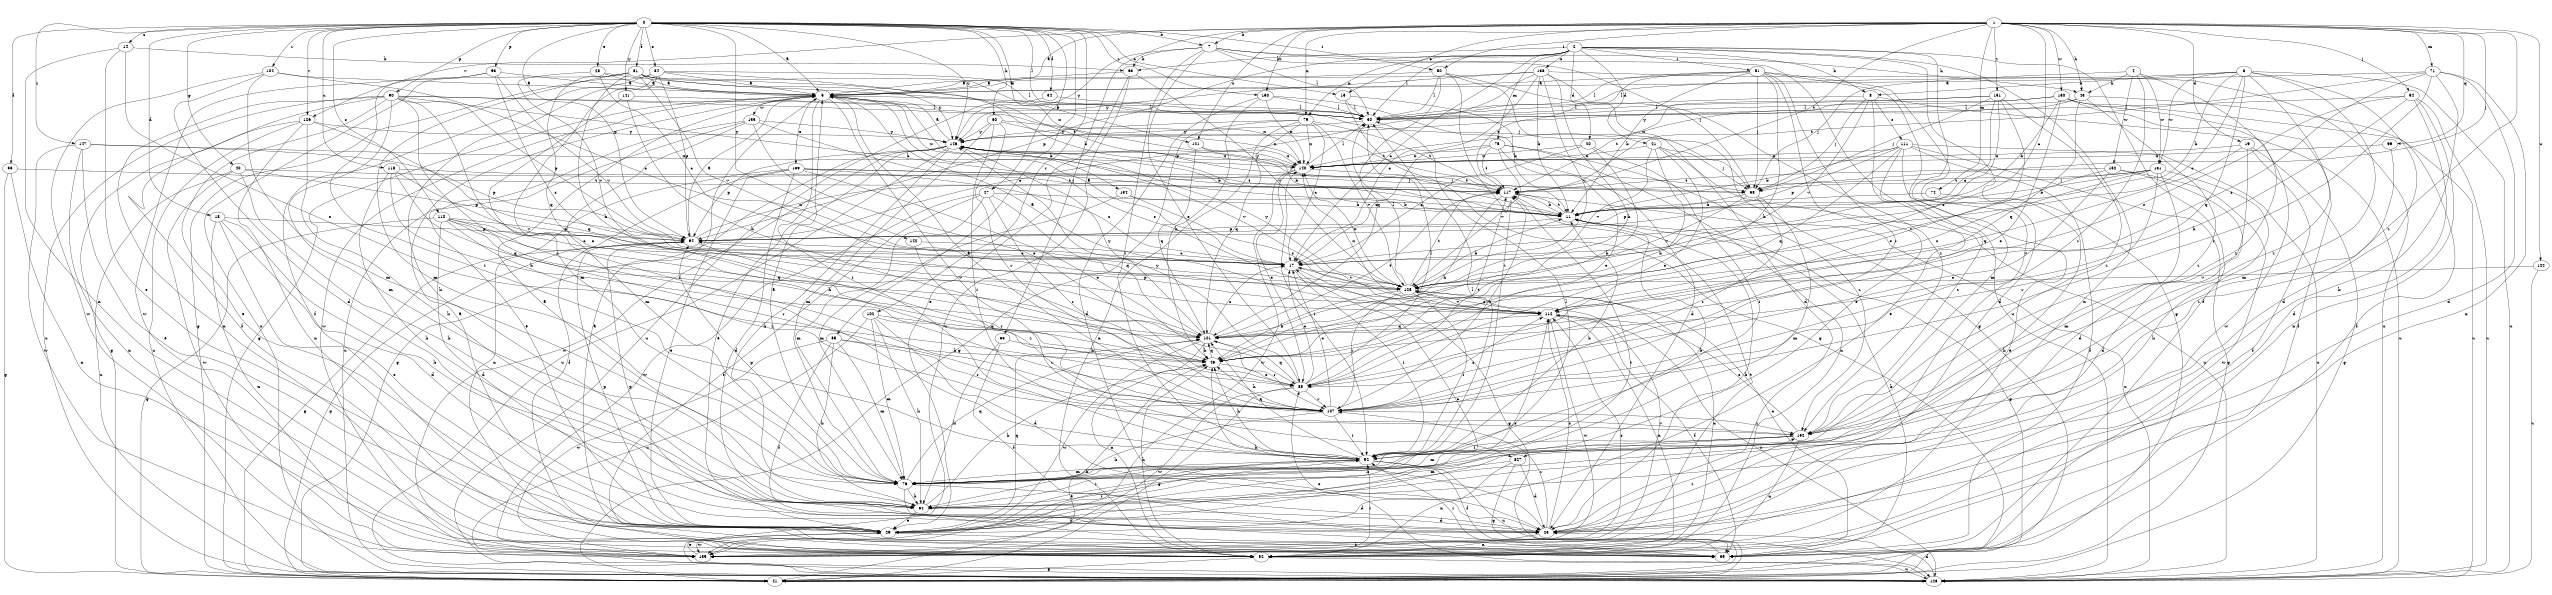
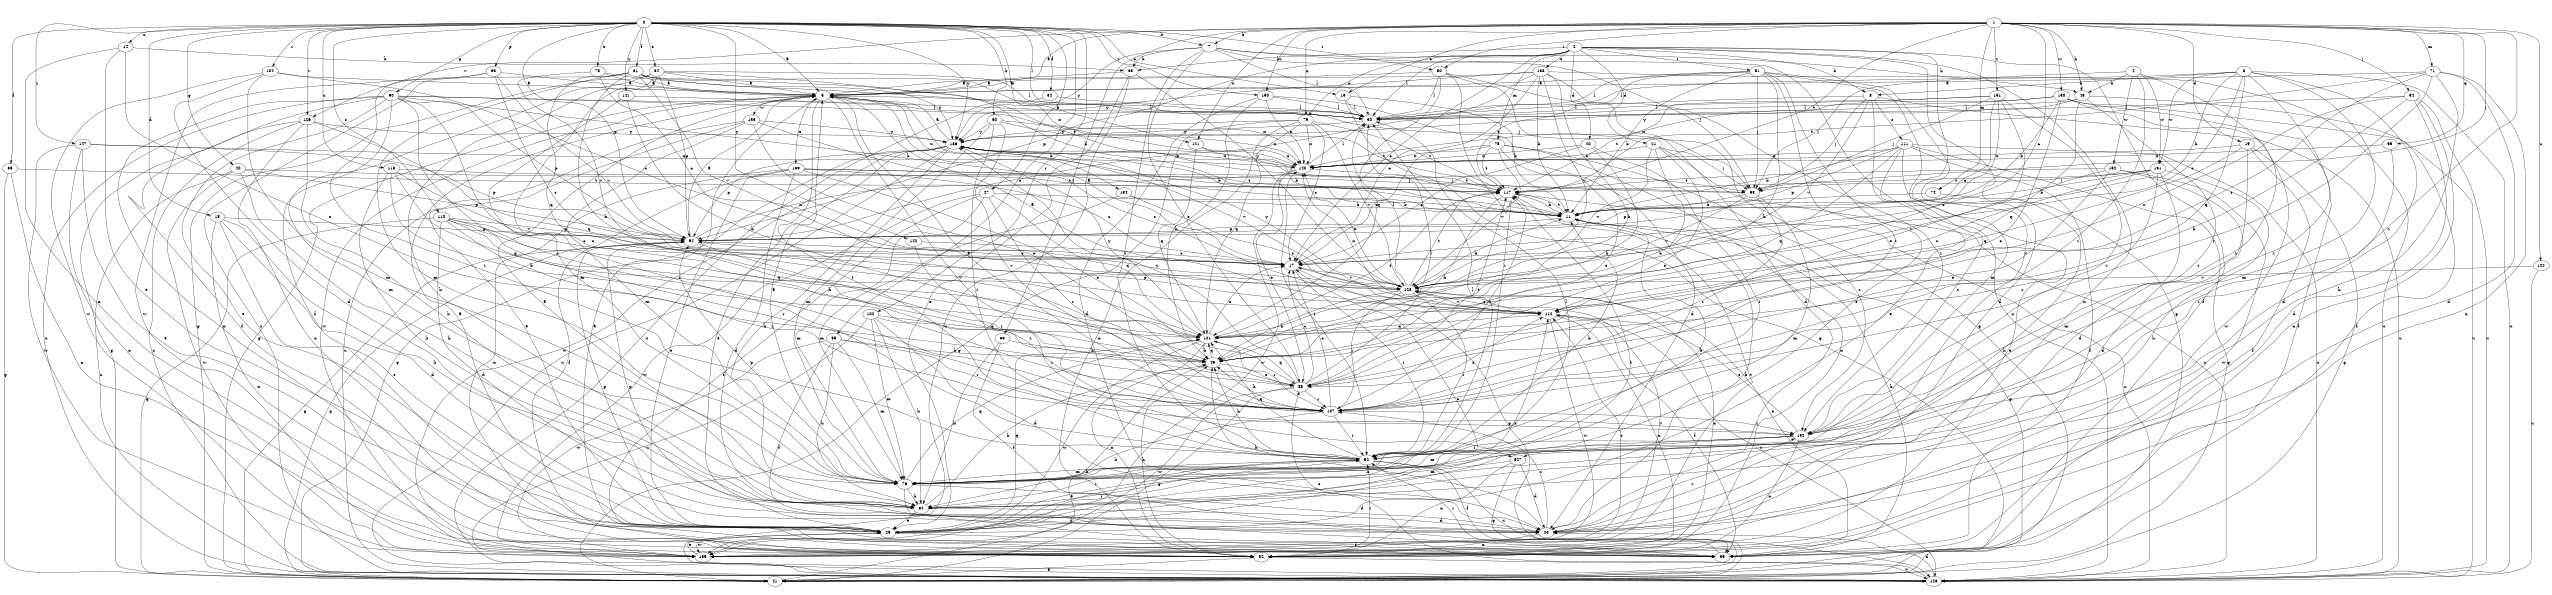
  strict digraph {
    0
    5
    7
    14
    15
    18
    27
-   28
+   28 [label=78]
    31
    33
    34
    40
    50
    60
    n15 [label=30]
    84
    85
    90
    93
    94
    102
    104
    110
    118
    121
    126
    141
    142
-   146
+   146 [label=186]
    147
    150
    41
    n33 [label=827]
    11
    52
    133
    134
    135
    139
    43
    58
    63
    123
    88
    82
    29
    23
    64
    35
    76
    101
    107
    17
    128
    140
    117
    46
    152
    112
    1
    19
    54
    55
    71
    74
    79
    99
    122
    130
    151
    2
    8
    20
    21
    51
    75
    138
    111
    3
    131
    4
    132
    0 -> 5 [label=a]
    0 -> 7 [label=b]
    0 -> 14 [label=c]
    0 -> 15 [label=c]
    0 -> 18 [label=d]
    0 -> 27 [label=e]
    0 -> 28 [label=e]
    0 -> 31 [label=f]
    0 -> 33 [label=f]
    0 -> 34 [label=f]
    0 -> 40 [label=g]
    0 -> 50 [label=i]
    0 -> 60 [label=k]
    0 -> n15 [label=l]
    0 -> 84 [label=o]
    0 -> 85 [label=o]
    0 -> 90 [label=p]
    0 -> 93 [label=p]
    0 -> 94 [label=p]
    0 -> 102 [label=r]
    0 -> 104 [label=r]
    0 -> 110 [label=s]
    0 -> 118 [label=u]
    0 -> 121 [label=u]
    0 -> 126 [label=v]
    0 -> 141 [label=y]
    0 -> 142 [label=y]
    0 -> 146 [label=y]
    0 -> 147 [label=z]
    0 -> 150 [label=z]
    5 -> n15 [label=l]
    5 -> 41 [label=g]
    5 -> n33 [label=v]
    5 -> 11 [label=b]
    5 -> 52 [label=i]
    5 -> 133 [label=w]
    5 -> 134 [label=w]
    5 -> 135 [label=w]
    5 -> 139 [label=x]
    7 -> n15 [label=l]
    7 -> 146 [label=y]
    7 -> 52 [label=i]
    7 -> 43 [label=h]
    7 -> 58 [label=j]
    7 -> 63 [label=k]
    7 -> 123 [label=u]
    7 -> 88 [label=o]
    14 -> 63 [label=k]
    14 -> 88 [label=o]
    14 -> 82 [label=n]
    14 -> 29 [label=e]
    15 -> n15 [label=l]
    15 -> 41 [label=g]
    15 -> 23 [label=d]
    18 -> 94 [label=p]
    18 -> 82 [label=n]
    18 -> 29 [label=e]
    18 -> 23 [label=d]
    18 -> 64 [label=k]
    27 -> 11 [label=b]
    27 -> 135 [label=w]
    27 -> 35 [label=f]
    27 -> 76 [label=m]
    27 -> 101 [label=q]
    27 -> 107 [label=r]
    28 -> 5 [label=a]
    28 -> 17 [label=c]
    28 -> 128 [label=v]
    28 -> 140 [label=x]
    31 -> 5 [label=a]
    31 -> 146 [label=y]
    31 -> 58 [label=j]
    31 -> 123 [label=u]
    31 -> 76 [label=m]
    31 -> 101 [label=q]
    31 -> 128 [label=v]
    31 -> 117 [label=t]
    31 -> 46 [label=h]
    33 -> 41 [label=g]
    33 -> 82 [label=n]
    33 -> 117 [label=t]
    34 -> n15 [label=l]
    34 -> 123 [label=u]
    40 -> 94 [label=p]
    40 -> 135 [label=w]
    40 -> 58 [label=j]
    40 -> 123 [label=u]
    40 -> 64 [label=k]
    50 -> 5 [label=a]
    50 -> n15 [label=l]
    50 -> 41 [label=g]
    50 -> 52 [label=i]
    50 -> 101 [label=q]
    50 -> 152 [label=z]
    60 -> 146 [label=y]
    60 -> 52 [label=i]
    60 -> 76 [label=m]
    60 -> 107 [label=r]
    60 -> 140 [label=x]
    60 -> 117 [label=t]
    n15 -> 146 [label=y]
    84 -> 5 [label=a]
    84 -> n15 [label=l]
    84 -> 94 [label=p]
    84 -> 41 [label=g]
    84 -> 11 [label=b]
    84 -> 64 [label=k]
    84 -> 35 [label=f]
    84 -> 76 [label=m]
    85 -> 135 [label=w]
    85 -> 64 [label=k]
    85 -> 35 [label=f]
    85 -> 76 [label=m]
    85 -> 107 [label=r]
    85 -> 46 [label=h]
    90 -> n15 [label=l]
    90 -> 94 [label=p]
    90 -> 11 [label=b]
    90 -> 123 [label=u]
    90 -> 88 [label=o]
    90 -> 82 [label=n]
    90 -> 29 [label=e]
    90 -> 35 [label=f]
    90 -> 76 [label=m]
    90 -> 107 [label=r]
    90 -> 140 [label=x]
    93 -> 5 [label=a]
    93 -> 52 [label=i]
    93 -> 135 [label=w]
    93 -> 128 [label=v]
    93 -> 112 [label=s]
    94 -> 5 [label=a]
    94 -> 41 [label=g]
    94 -> 107 [label=r]
    94 -> 17 [label=c]
    94 -> 140 [label=x]
    102 -> 123 [label=u]
    102 -> 23 [label=d]
    102 -> 64 [label=k]
    102 -> 76 [label=m]
    102 -> 101 [label=q]
    102 -> 107 [label=r]
    104 -> 5 [label=a]
    104 -> 135 [label=w]
    104 -> 23 [label=d]
    104 -> 76 [label=m]
    104 -> 17 [label=c]
    110 -> 94 [label=p]
    110 -> 41 [label=g]
    110 -> 23 [label=d]
    110 -> 101 [label=q]
    110 -> 107 [label=r]
    110 -> 17 [label=c]
    110 -> 46 [label=h]
    110 -> 152 [label=z]
    118 -> 64 [label=k]
    118 -> 101 [label=q]
    118 -> 128 [label=v]
    118 -> 117 [label=t]
    118 -> 46 [label=h]
    121 -> 11 [label=b]
    121 -> 101 [label=q]
    121 -> 140 [label=x]
    126 -> 146 [label=y]
    126 -> 41 [label=g]
    126 -> 123 [label=u]
    126 -> 82 [label=n]
    126 -> 64 [label=k]
    126 -> 101 [label=q]
    141 -> n15 [label=l]
    141 -> 52 [label=i]
    141 -> 46 [label=h]
    142 -> 17 [label=c]
    142 -> 152 [label=z]
    146 -> 5 [label=a]
    146 -> 94 [label=p]
    146 -> 41 [label=g]
    146 -> 11 [label=b]
    146 -> 135 [label=w]
    146 -> 58 [label=j]
    146 -> 123 [label=u]
    146 -> 29 [label=e]
    146 -> 64 [label=k]
    146 -> 128 [label=v]
    146 -> 140 [label=x]
    147 -> 94 [label=p]
    147 -> 135 [label=w]
    147 -> 82 [label=n]
    147 -> 29 [label=e]
    147 -> 140 [label=x]
    150 -> n15 [label=l]
    150 -> 11 [label=b]
    150 -> 23 [label=d]
    150 -> 140 [label=x]
    150 -> 46 [label=h]
    41 -> 94 [label=p]
    41 -> 46 [label=h]
    n33 -> 41 [label=g]
    n33 -> 82 [label=n]
    n33 -> 23 [label=d]
    n33 -> 76 [label=m]
    11 -> 94 [label=p]
    11 -> 41 [label=g]
    11 -> 117 [label=t]
    52 -> n15 [label=l]
    52 -> 11 [label=b]
    52 -> 123 [label=u]
    52 -> 29 [label=e]
    52 -> 35 [label=f]
    52 -> 76 [label=m]
    52 -> 101 [label=q]
    52 -> 46 [label=h]
    133 -> 146 [label=y]
    133 -> 123 [label=u]
    133 -> 88 [label=o]
    133 -> 29 [label=e]
    133 -> 76 [label=m]
    133 -> 112 [label=s]
    134 -> 11 [label=b]
    134 -> 76 [label=m]
    134 -> 112 [label=s]
    135 -> 29 [label=e]
    135 -> 128 [label=v]
    135 -> 117 [label=t]
    135 -> 112 [label=s]
    139 -> 58 [label=j]
    139 -> 88 [label=o]
    139 -> 82 [label=n]
    139 -> 29 [label=e]
    139 -> 23 [label=d]
    139 -> 35 [label=f]
    139 -> 17 [label=c]
    139 -> 117 [label=t]
    43 -> n15 [label=l]
    43 -> 35 [label=f]
    43 -> 101 [label=q]
    43 -> 117 [label=t]
    43 -> 152 [label=z]
    58 -> 94 [label=p]
    58 -> 76 [label=m]
    58 -> 107 [label=r]
    58 -> 128 [label=v]
    63 -> 5 [label=a]
    63 -> 123 [label=u]
    63 -> 29 [label=e]
    63 -> 128 [label=v]
    123 -> 88 [label=o]
    123 -> 23 [label=d]
    88 -> n15 [label=l]
    88 -> 146 [label=y]
    88 -> 41 [label=g]
    88 -> 135 [label=w]
    88 -> 101 [label=q]
    88 -> 107 [label=r]
    88 -> 17 [label=c]
    88 -> 117 [label=t]
    82 -> 41 [label=g]
    82 -> 52 [label=i]
    82 -> 123 [label=u]
    82 -> 46 [label=h]
    29 -> 5 [label=a]
    29 -> 94 [label=p]
    29 -> 52 [label=i]
    29 -> 135 [label=w]
    29 -> 35 [label=f]
    29 -> 101 [label=q]
    29 -> 17 [label=c]
    29 -> 117 [label=t]
    29 -> 112 [label=s]
    23 -> 94 [label=p]
    23 -> 11 [label=b]
    23 -> 82 [label=n]
    23 -> 107 [label=r]
    23 -> 46 [label=h]
    23 -> 152 [label=z]
-   23 -> 112 [label=s]
    64 -> 5 [label=a]
    64 -> 52 [label=i]
    64 -> 29 [label=e]
    64 -> 23 [label=d]
    64 -> 46 [label=h]
    35 -> 5 [label=a]
    35 -> 11 [label=b]
    35 -> 52 [label=i]
    35 -> 17 [label=c]
    76 -> 5 [label=a]
    76 -> n15 [label=l]
    76 -> 94 [label=p]
    76 -> 11 [label=b]
    76 -> 23 [label=d]
    76 -> 64 [label=k]
    76 -> 35 [label=f]
    76 -> 101 [label=q]
    101 -> 146 [label=y]
    101 -> 135 [label=w]
    101 -> 82 [label=n]
    101 -> 107 [label=r]
    101 -> 17 [label=c]
    101 -> 117 [label=t]
    101 -> 46 [label=h]
    107 -> 5 [label=a]
    107 -> 52 [label=i]
    107 -> 64 [label=k]
    107 -> 17 [label=c]
    107 -> 117 [label=t]
    107 -> 46 [label=h]
    107 -> 152 [label=z]
    107 -> 112 [label=s]
    17 -> 5 [label=a]
    17 -> 41 [label=g]
    17 -> 52 [label=i]
    17 -> 128 [label=v]
    128 -> n15 [label=l]
    128 -> 146 [label=y]
    128 -> 11 [label=b]
    128 -> 52 [label=i]
    128 -> 82 [label=n]
    128 -> 107 [label=r]
    128 -> 140 [label=x]
    128 -> 117 [label=t]
    128 -> 46 [label=h]
    128 -> 112 [label=s]
    140 -> n15 [label=l]
    140 -> 146 [label=y]
    140 -> 52 [label=i]
    140 -> 135 [label=w]
    140 -> 88 [label=o]
    140 -> 117 [label=t]
    117 -> 11 [label=b]
    117 -> 123 [label=u]
    117 -> 46 [label=h]
    46 -> 88 [label=o]
    46 -> 101 [label=q]
    152 -> 52 [label=i]
    152 -> 82 [label=n]
    152 -> 64 [label=k]
    152 -> 76 [label=m]
    152 -> 112 [label=s]
    112 -> 5 [label=a]
    112 -> 94 [label=p]
    112 -> 135 [label=w]
    112 -> 123 [label=u]
    112 -> 82 [label=n]
    112 -> 35 [label=f]
    112 -> 101 [label=q]
    112 -> 128 [label=v]
    112 -> 140 [label=x]
    1 -> 5 [label=a]
    1 -> 7 [label=b]
    1 -> 15 [label=c]
    1 -> 50 [label=i]
    1 -> 121 [label=u]
    1 -> 126 [label=v]
    1 -> 150 [label=z]
    1 -> 43 [label=h]
    1 -> 58 [label=j]
    1 -> 17 [label=c]
    1 -> 117 [label=t]
    1 -> 152 [label=z]
    1 -> 19 [label=d]
    1 -> 54 [label=j]
    1 -> 55 [label=j]
    1 -> 71 [label=m]
    1 -> 74 [label=m]
    1 -> 79 [label=n]
    1 -> 99 [label=q]
    1 -> 122 [label=u]
    1 -> 130 [label=w]
    1 -> 151 [label=z]
    19 -> 41 [label=g]
    19 -> 23 [label=d]
    19 -> 35 [label=f]
    19 -> 101 [label=q]
    19 -> 140 [label=x]
    54 -> n15 [label=l]
    54 -> 123 [label=u]
    54 -> 82 [label=n]
    54 -> 23 [label=d]
    54 -> 46 [label=h]
    54 -> 112 [label=s]
    55 -> 64 [label=k]
    55 -> 35 [label=f]
    55 -> 46 [label=h]
    71 -> 5 [label=a]
    71 -> 82 [label=n]
    71 -> 23 [label=d]
    71 -> 64 [label=k]
    71 -> 107 [label=r]
    71 -> 117 [label=t]
    71 -> 112 [label=s]
    74 -> 11 [label=b]
    74 -> 64 [label=k]
    79 -> 146 [label=y]
    79 -> 41 [label=g]
    79 -> 82 [label=n]
    79 -> 101 [label=q]
    79 -> 17 [label=c]
    79 -> 128 [label=v]
    79 -> 140 [label=x]
    79 -> 117 [label=t]
    99 -> 52 [label=i]
    99 -> 140 [label=x]
    122 -> 123 [label=u]
    122 -> 128 [label=v]
    130 -> n15 [label=l]
    130 -> 146 [label=y]
    130 -> 11 [label=b]
    130 -> 135 [label=w]
    130 -> 123 [label=u]
    130 -> 88 [label=o]
    130 -> 35 [label=f]
    151 -> n15 [label=l]
    151 -> 58 [label=j]
    151 -> 88 [label=o]
    151 -> 17 [label=c]
    151 -> 140 [label=x]
    151 -> 152 [label=z]
    151 -> 112 [label=s]
    2 -> n15 [label=l]
    2 -> 94 [label=p]
    2 -> 41 [label=g]
    2 -> n33 [label=v]
    2 -> 63 [label=k]
    2 -> 82 [label=n]
    2 -> 35 [label=f]
    2 -> 17 [label=c]
    2 -> 79 [label=n]
    2 -> 8 [label=b]
    2 -> 20 [label=d]
    2 -> 21 [label=d]
    2 -> 51 [label=i]
    2 -> 75 [label=m]
    2 -> 138 [label=x]
    8 -> n15 [label=l]
    8 -> 58 [label=j]
    8 -> 123 [label=u]
    8 -> 29 [label=e]
    8 -> 128 [label=v]
    8 -> 111 [label=s]
    20 -> 52 [label=i]
    20 -> 17 [label=c]
    20 -> 140 [label=x]
    20 -> 46 [label=h]
    21 -> 58 [label=j]
    21 -> 123 [label=u]
    21 -> 88 [label=o]
    21 -> 128 [label=v]
    21 -> 140 [label=x]
    21 -> 46 [label=h]
    51 -> 5 [label=a]
    51 -> n15 [label=l]
    51 -> 11 [label=b]
    51 -> 58 [label=j]
    51 -> 29 [label=e]
    51 -> 23 [label=d]
    51 -> 76 [label=m]
    51 -> 107 [label=r]
    51 -> 117 [label=t]
    51 -> 46 [label=h]
    75 -> 88 [label=o]
    75 -> 82 [label=n]
    75 -> 17 [label=c]
    75 -> 128 [label=v]
    75 -> 140 [label=x]
    75 -> 117 [label=t]
    75 -> 152 [label=z]
    138 -> 5 [label=a]
    138 -> 94 [label=p]
    138 -> 146 [label=y]
    138 -> 11 [label=b]
    138 -> 123 [label=u]
    138 -> 23 [label=d]
    138 -> 17 [label=c]
    138 -> 128 [label=v]
    138 -> 46 [label=h]
    111 -> 94 [label=p]
    111 -> 41 [label=g]
    111 -> 11 [label=b]
    111 -> 135 [label=e]
    111 -> 123 [label=u]
    111 -> 35 [label=f]
    111 -> 101 [label=q]
    111 -> 140 [label=x]
    111 -> 152 [label=z]
    3 -> n15 [label=l]
    3 -> 11 [label=b]
    3 -> 123 [label=u]
    3 -> 23 [label=d]
    3 -> 76 [label=m]
    3 -> 101 [label=q]
    3 -> 17 [label=c]
    3 -> 152 [label=z]
    3 -> 8 [label=b]
    3 -> 131 [label=w]
    131 -> 11 [label=b]
    131 -> 58 [label=j]
    131 -> 64 [label=k]
    131 -> 76 [label=m]
    131 -> 107 [label=r]
    131 -> 117 [label=t]
    131 -> 112 [label=s]
    4 -> 43 [label=h]
    4 -> 58 [label=j]
    4 -> 107 [label=r]
    4 -> 152 [label=z]
    4 -> 131 [label=w]
    4 -> 132 [label=w]
    132 -> 135 [label=w]
    132 -> 88 [label=o]
    132 -> 23 [label=d]
    132 -> 128 [label=v]
    132 -> 117 [label=t]
  }
